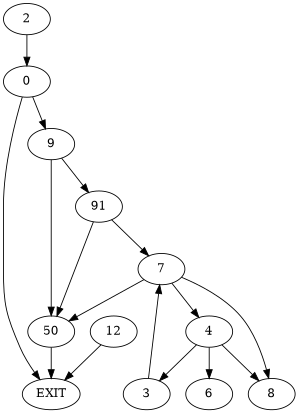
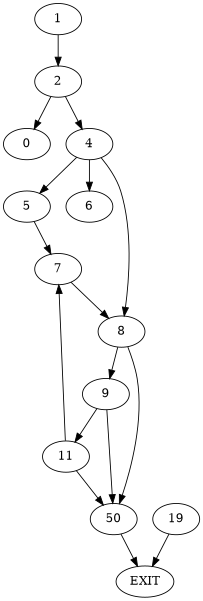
  digraph {
+   1
    2
    n3 [label=EXIT]
    n4 [label=0]
    4
-   5 [label=3]
+   5
    6
    8
    7
    9
    n11 [label=50]
-   11 [label=91]
-   12
+   11
+   12 [label=19]
+   1 -> 2
    2 -> n4
-   7 -> 4
-   n4 -> n3
+   2 -> 4
    4 -> 5
    4 -> 6
    4 -> 8
    5 -> 7
-   n4 -> 9
-   7 -> n11
+   8 -> 9
+   8 -> n11
    7 -> 8
    9 -> n11
    9 -> 11
    n11 -> n3
    11 -> 7
    11 -> n11
    12 -> n3
  }
